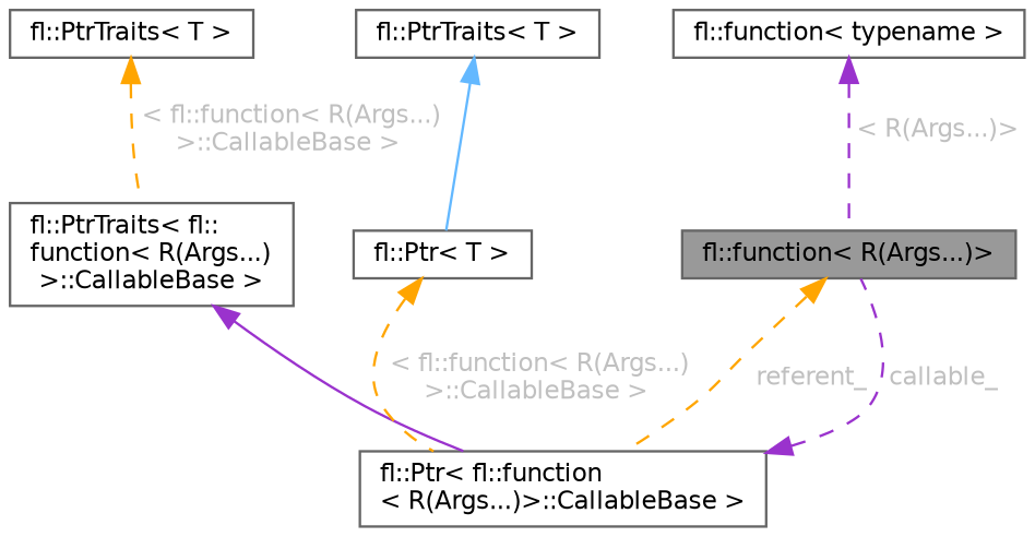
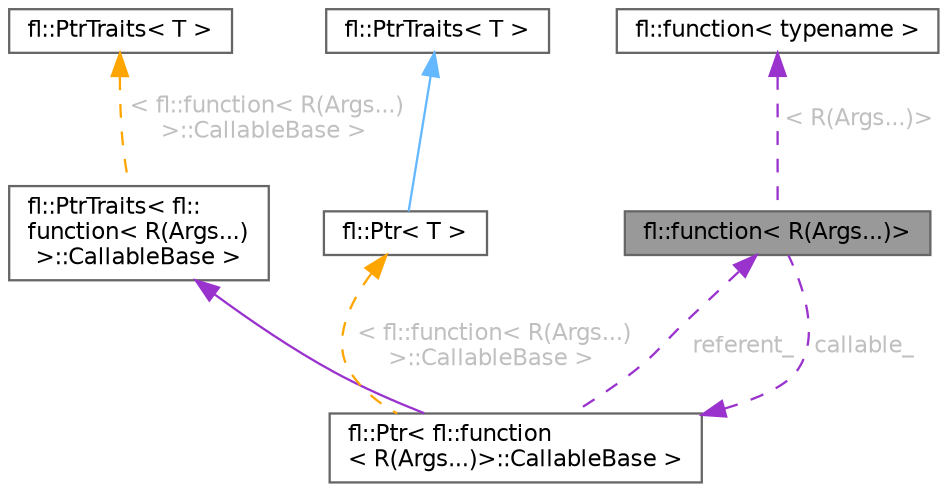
  digraph {
    node [color=gray40 fillcolor=white fontname=Helvetica fontsize=10 shape=box style=filled]
    edge [color=darkorchid3 dir=back fontcolor=grey fontname=Helvetica fontsize=10 labelfontname=Helvetica labelfontsize=10 style=dashed]
    n1 [fillcolor=grey60 fontcolor=black height=0.2 label="fl::function\< R(Args...)\>" width=0.4]
    n2 [height=0.2 label="fl::Ptr\< fl::function\l\< R(Args...)\>::CallableBase \>" width=0.4]
    n3 [height=0.2 label="fl::PtrTraits\< fl::\lfunction\< R(Args...)\l\>::CallableBase \>" width=0.4]
    n4 [height=0.2 label="fl::PtrTraits\< T \>" width=0.4]
    n5 [height=0.2 label="fl::Ptr\< T \>" width=0.4]
    n6 [height=0.2 label="fl::PtrTraits\< T \>" width=0.4]
    n7 [height=0.2 label="fl::function\< typename \>" width=0.4]
-   n1 -> n2 [color=orange label=" referent_"]
+   n1 -> n2 [label=" referent_"]
    n2 -> n1 [label=" callable_"]
    n3 -> n2 [style=solid fontcolor=""]
    n4 -> n3 [color=orange label=" \< fl::function\< R(Args...)\l\>::CallableBase \>"]
    n5 -> n2 [color=orange label=" \< fl::function\< R(Args...)\l\>::CallableBase \>"]
    n6 -> n5 [color=steelblue1 style=solid fontcolor=""]
    n7 -> n1 [label=" \< R(Args...)\>"]
  }
